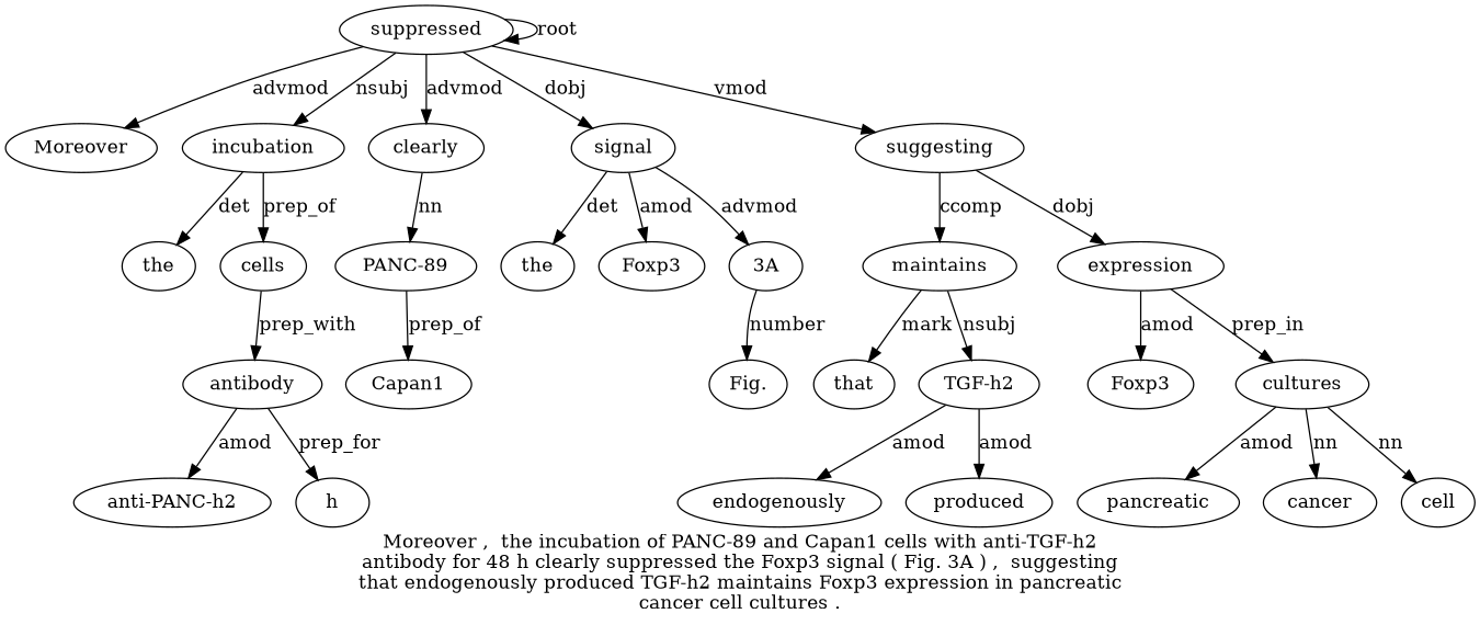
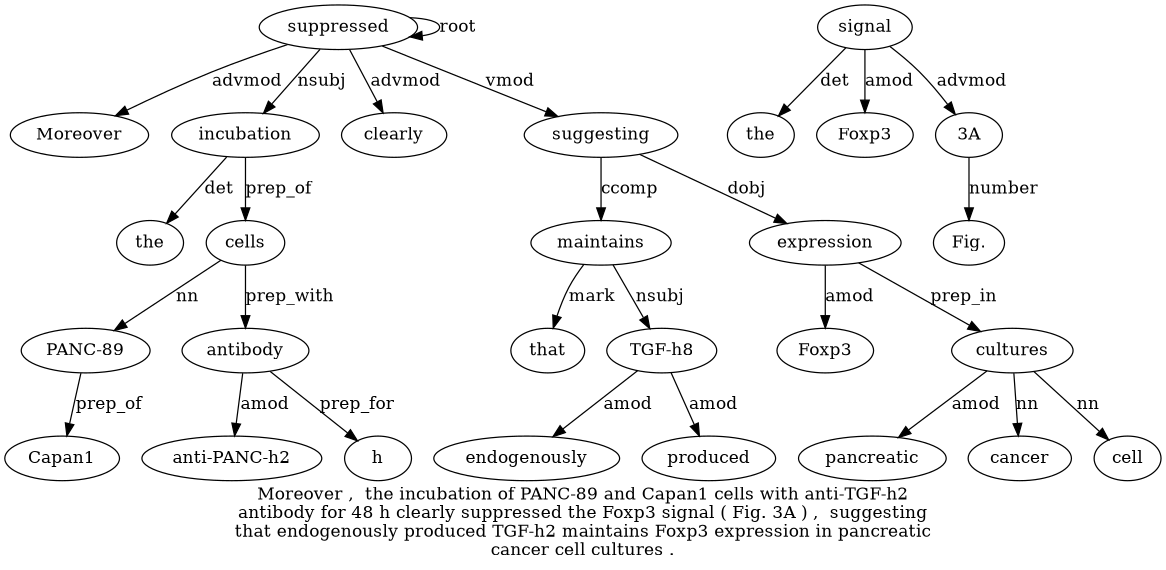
  digraph {
    label="Moreover ,  the incubation of PANC-89 and Capan1 cells with anti-TGF-h2\nantibody for 48 h clearly suppressed the Foxp3 signal ( Fig. 3A ) ,  suggesting\nthat endogenously produced TGF-h2 maintains Foxp3 expression in pancreatic\ncancer cell cultures ."
    node [fillcolor=white style=filled]
    n1 [label=suppressed]
    n2 [label=Moreover]
    n3 [label=incubation]
    n4 [label=clearly]
    n5 [label=signal]
    n6 [label=suggesting]
    n7 [label=the]
    n8 [label=cells]
    n9 [label=the]
    n10 [label=Foxp3]
    n11 [label="3A"]
    n12 [label=maintains]
    n13 [label=expression]
    n14 [label="PANC-89"]
    n15 [label=antibody]
    n16 [label=Capan1]
    n17 [label="anti-PANC-h2"]
    n18 [label=h]
    n19 [label="Fig."]
    n20 [label=that]
-   n21 [label="TGF-h2"]
+   n21 [label="TGF-h8"]
    n22 [label=endogenously]
    n23 [label=produced]
    n24 [label=Foxp3]
    n25 [label=cultures]
    n26 [label=pancreatic]
    n27 [label=cancer]
    n28 [label=cell]
    n1 -> n1 [label=root]
    n1 -> n2 [label=advmod]
    n1 -> n3 [label=nsubj]
    n1 -> n4 [label=advmod]
-   n1 -> n5 [label=dobj]
    n1 -> n6 [label=vmod]
    n3 -> n7 [label=det]
    n3 -> n8 [label=prep_of]
    n5 -> n9 [label=det]
    n5 -> n10 [label=amod]
    n5 -> n11 [label=advmod]
    n6 -> n12 [label=ccomp]
    n6 -> n13 [label=dobj]
-   n4 -> n14 [label=nn]
+   n8 -> n14 [label=nn]
    n8 -> n15 [label=prep_with]
    n11 -> n19 [label=number]
    n12 -> n20 [label=mark]
    n12 -> n21 [label=nsubj]
    n13 -> n24 [label=amod]
    n13 -> n25 [label=prep_in]
    n14 -> n16 [label=prep_of]
    n15 -> n17 [label=amod]
    n15 -> n18 [label=prep_for]
    n21 -> n22 [label=amod]
    n21 -> n23 [label=amod]
    n25 -> n26 [label=amod]
    n25 -> n27 [label=nn]
    n25 -> n28 [label=nn]
  }
